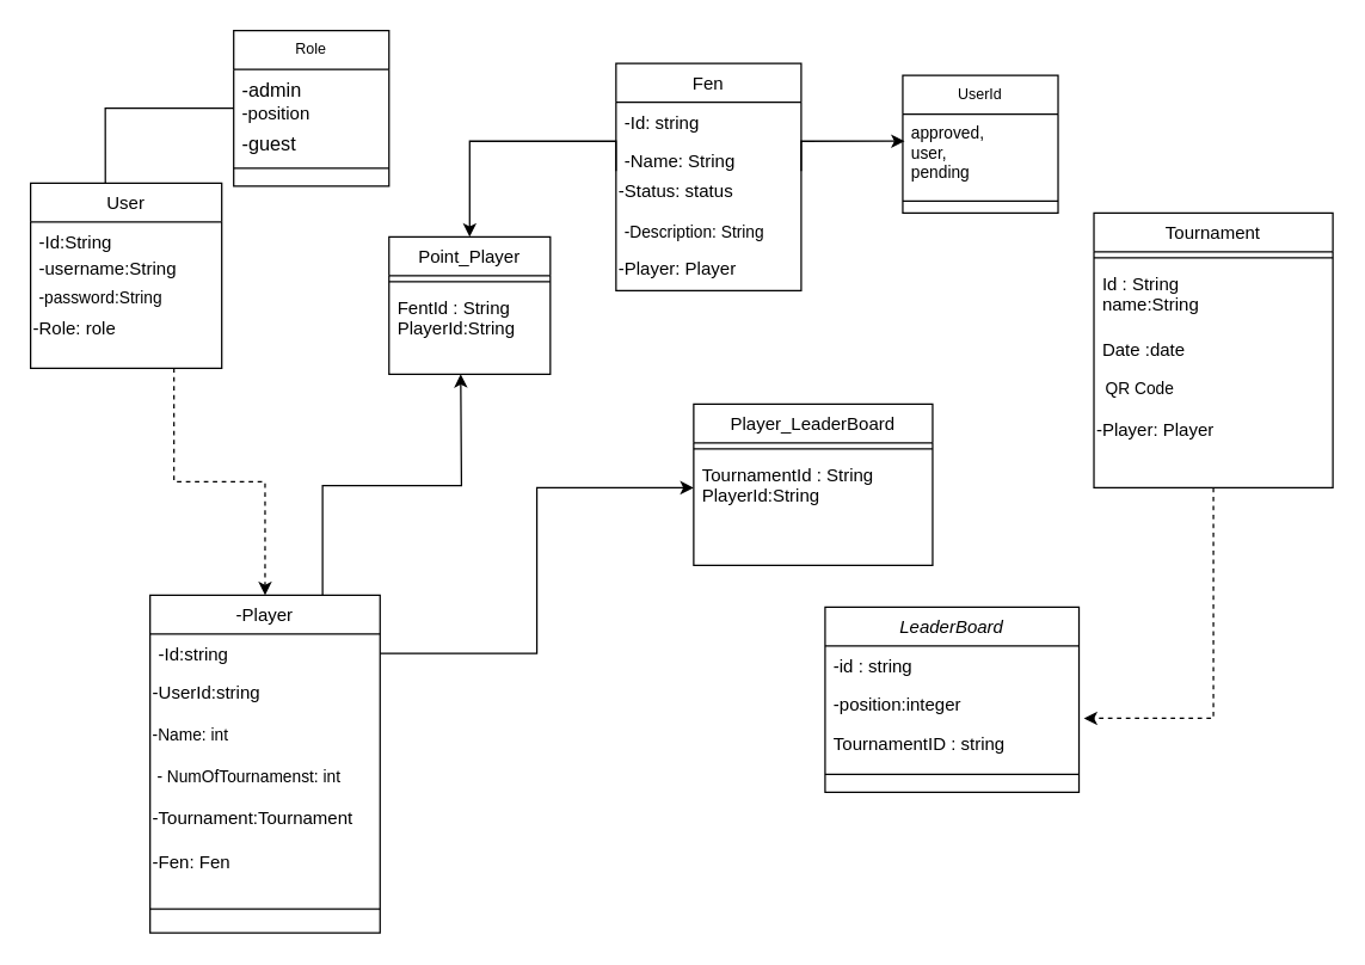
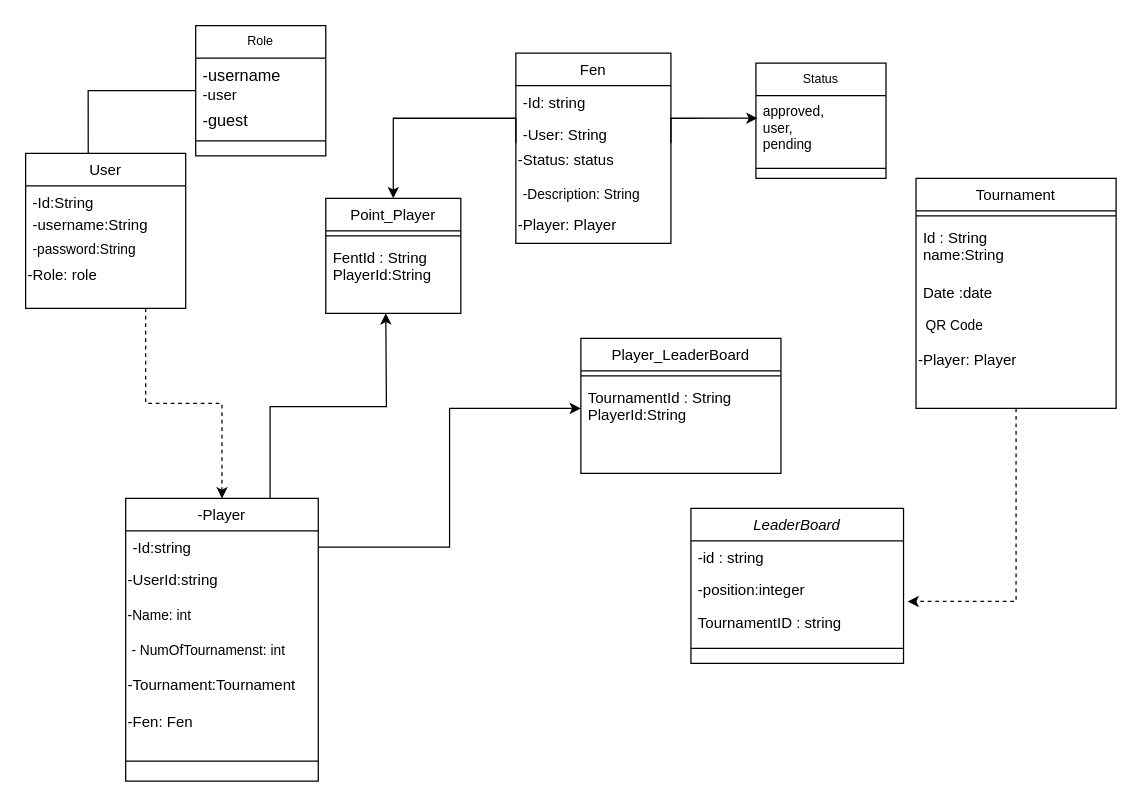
  <mxCell id="0" />
  <mxCell id="1" parent="0" />
  <mxCell id="2" value="User" style="swimlane;fontStyle=0;align=center;verticalAlign=top;childLayout=stackLayout;horizontal=1;startSize=26;horizontalStack=0;resizeParent=1;resizeLast=0;collapsible=1;marginBottom=0;rounded=0;shadow=0;strokeWidth=1;" parent="1" vertex="1"><mxGeometry x="20" y="122" width="128" height="124" as="geometry"><mxRectangle x="130" y="380" width="160" height="26" as="alternateBounds" /></mxGeometry></mxCell>
  <mxCell id="3" value="-Id:String" style="text;align=left;verticalAlign=top;spacingLeft=4;spacingRight=4;overflow=hidden;rotatable=0;points=[[0,0.5],[1,0.5]];portConstraint=eastwest;fontSize=12;" parent="2" vertex="1"><mxGeometry y="26" width="128" height="18" as="geometry" /></mxCell>
  <mxCell id="4" value="-username:String" style="text;align=left;verticalAlign=top;spacingLeft=4;spacingRight=4;overflow=hidden;rotatable=0;points=[[0,0.5],[1,0.5]];portConstraint=eastwest;rounded=0;shadow=0;html=0;fontSize=12;" parent="2" vertex="1"><mxGeometry y="44" width="128" height="20" as="geometry" /></mxCell>
  <mxCell id="5" value="-password:String&#10;" style="text;align=left;verticalAlign=top;spacingLeft=4;spacingRight=4;overflow=hidden;rotatable=0;points=[[0,0.5],[1,0.5]];portConstraint=eastwest;fontSize=11;" parent="2" vertex="1"><mxGeometry y="64" width="128" height="20" as="geometry" /></mxCell>
  <mxCell id="6" value="-Role: role&lt;br&gt;" style="text;html=1;align=left;verticalAlign=middle;resizable=0;points=[];autosize=1;strokeColor=none;fillColor=none;" parent="2" vertex="1"><mxGeometry y="84" width="128" height="28" as="geometry" /></mxCell>
  <mxCell id="7" value="Role" style="swimlane;fontStyle=0;align=center;verticalAlign=top;childLayout=stackLayout;horizontal=1;startSize=26;horizontalStack=0;resizeParent=1;resizeLast=0;collapsible=1;marginBottom=0;rounded=0;shadow=0;strokeWidth=1;fontSize=10;" parent="1" vertex="1"><mxGeometry x="156" y="20" width="104" height="104" as="geometry"><mxRectangle x="550" y="140" width="160" height="26" as="alternateBounds" /></mxGeometry></mxCell>
- <mxCell id="8" value="-admin" style="text;align=left;verticalAlign=top;spacingLeft=4;spacingRight=4;overflow=hidden;rotatable=0;points=[[0,0.5],[1,0.5]];portConstraint=eastwest;fontSize=13;" parent="7" vertex="1"><mxGeometry y="26" width="104" height="16" as="geometry" /></mxCell>
- <mxCell id="9" value="-position" style="text;align=left;verticalAlign=top;spacingLeft=4;spacingRight=4;overflow=hidden;rotatable=0;points=[[0,0.5],[1,0.5]];portConstraint=eastwest;rounded=0;shadow=0;html=0;fontSize=12;" parent="7" vertex="1"><mxGeometry y="42" width="104" height="20" as="geometry" /></mxCell>
+ <mxCell id="8" value="-username" style="text;align=left;verticalAlign=top;spacingLeft=4;spacingRight=4;overflow=hidden;rotatable=0;points=[[0,0.5],[1,0.5]];portConstraint=eastwest;fontSize=13;" parent="7" vertex="1"><mxGeometry y="26" width="104" height="16" as="geometry" /></mxCell>
+ <mxCell id="9" value="-user" style="text;align=left;verticalAlign=top;spacingLeft=4;spacingRight=4;overflow=hidden;rotatable=0;points=[[0,0.5],[1,0.5]];portConstraint=eastwest;rounded=0;shadow=0;html=0;fontSize=12;" parent="7" vertex="1"><mxGeometry y="42" width="104" height="20" as="geometry" /></mxCell>
  <mxCell id="10" value="-guest" style="text;align=left;verticalAlign=top;spacingLeft=4;spacingRight=4;overflow=hidden;rotatable=0;points=[[0,0.5],[1,0.5]];portConstraint=eastwest;fontSize=13;" parent="7" vertex="1"><mxGeometry y="62" width="104" height="26" as="geometry" /></mxCell>
  <mxCell id="11" value="" style="line;html=1;strokeWidth=1;align=left;verticalAlign=middle;spacingTop=-1;spacingLeft=3;spacingRight=3;rotatable=0;labelPosition=right;points=[];portConstraint=eastwest;" parent="7" vertex="1"><mxGeometry y="88" width="104" height="8" as="geometry" /></mxCell>
  <mxCell id="12" style="edgeStyle=orthogonalEdgeStyle;rounded=0;orthogonalLoop=1;jettySize=auto;html=1;exitX=0.75;exitY=0;exitDx=0;exitDy=0;" parent="1" source="13" edge="1"><mxGeometry relative="1" as="geometry"><mxPoint x="308" y="250" as="targetPoint" /></mxGeometry></mxCell>
  <mxCell id="13" value="-Player" style="swimlane;fontStyle=0;align=center;verticalAlign=top;childLayout=stackLayout;horizontal=1;startSize=26;horizontalStack=0;resizeParent=1;resizeLast=0;collapsible=1;marginBottom=0;rounded=0;shadow=0;strokeWidth=1;" parent="1" vertex="1"><mxGeometry x="100" y="398" width="154" height="226" as="geometry"><mxRectangle x="130" y="380" width="160" height="26" as="alternateBounds" /></mxGeometry></mxCell>
  <mxCell id="14" value="-Id:string" style="text;align=left;verticalAlign=top;spacingLeft=4;spacingRight=4;overflow=hidden;rotatable=0;points=[[0,0.5],[1,0.5]];portConstraint=eastwest;" parent="13" vertex="1"><mxGeometry y="26" width="154" height="26" as="geometry" /></mxCell>
  <mxCell id="15" value="&lt;span style=&quot;&quot;&gt;-UserId:string&lt;/span&gt;" style="text;html=1;align=left;verticalAlign=middle;resizable=0;points=[];autosize=1;strokeColor=none;fillColor=none;" vertex="1" parent="13"><mxGeometry y="52" width="154" height="28" as="geometry" /></mxCell>
  <mxCell id="16" value="-Name: int&amp;nbsp;" style="text;html=1;align=left;verticalAlign=middle;resizable=0;points=[];autosize=1;strokeColor=none;fillColor=none;fontSize=11;" parent="13" vertex="1"><mxGeometry y="80" width="154" height="28" as="geometry" /></mxCell>
  <mxCell id="17" value="&amp;nbsp;- NumOfTournamenst: int" style="text;html=1;align=left;verticalAlign=middle;resizable=0;points=[];autosize=1;strokeColor=none;fillColor=none;fontSize=11;" parent="13" vertex="1"><mxGeometry y="108" width="154" height="28" as="geometry" /></mxCell>
  <mxCell id="18" value="-Tournament:Tournament" style="text;html=1;align=left;verticalAlign=middle;resizable=0;points=[];autosize=1;strokeColor=none;fillColor=none;" vertex="1" parent="13"><mxGeometry y="136" width="154" height="28" as="geometry" /></mxCell>
  <mxCell id="19" value="-Fen: Fen" style="text;html=1;strokeColor=none;fillColor=none;align=left;verticalAlign=middle;whiteSpace=wrap;rounded=0;" vertex="1" parent="13"><mxGeometry y="164" width="154" height="30" as="geometry" /></mxCell>
  <mxCell id="20" value="" style="line;html=1;strokeWidth=1;align=left;verticalAlign=middle;spacingTop=-1;spacingLeft=3;spacingRight=3;rotatable=0;labelPosition=right;points=[];portConstraint=eastwest;" parent="13" vertex="1"><mxGeometry y="194" width="154" height="32" as="geometry" /></mxCell>
  <mxCell id="21" value="LeaderBoard" style="swimlane;fontStyle=2;align=center;verticalAlign=top;childLayout=stackLayout;horizontal=1;startSize=26;horizontalStack=0;resizeParent=1;resizeLast=0;collapsible=1;marginBottom=0;rounded=0;shadow=0;strokeWidth=1;" parent="1" vertex="1"><mxGeometry x="552" y="406" width="170" height="124" as="geometry"><mxRectangle x="230" y="140" width="160" height="26" as="alternateBounds" /></mxGeometry></mxCell>
  <mxCell id="22" value="-id : string&#10;" style="text;align=left;verticalAlign=top;spacingLeft=4;spacingRight=4;overflow=hidden;rotatable=0;points=[[0,0.5],[1,0.5]];portConstraint=eastwest;rounded=0;shadow=0;html=0;" parent="21" vertex="1"><mxGeometry y="26" width="170" height="26" as="geometry" /></mxCell>
  <mxCell id="23" value="-position:integer" style="text;align=left;verticalAlign=top;spacingLeft=4;spacingRight=4;overflow=hidden;rotatable=0;points=[[0,0.5],[1,0.5]];portConstraint=eastwest;rounded=0;shadow=0;html=0;" parent="21" vertex="1"><mxGeometry y="52" width="170" height="26" as="geometry" /></mxCell>
  <mxCell id="24" value="TournamentID : string" style="text;align=left;verticalAlign=top;spacingLeft=4;spacingRight=4;overflow=hidden;rotatable=0;points=[[0,0.5],[1,0.5]];portConstraint=eastwest;" parent="21" vertex="1"><mxGeometry y="78" width="170" height="26" as="geometry" /></mxCell>
  <mxCell id="25" value="" style="line;html=1;strokeWidth=1;align=left;verticalAlign=middle;spacingTop=-1;spacingLeft=3;spacingRight=3;rotatable=0;labelPosition=right;points=[];portConstraint=eastwest;" parent="21" vertex="1"><mxGeometry y="104" width="170" height="16" as="geometry" /></mxCell>
  <mxCell id="26" style="edgeStyle=orthogonalEdgeStyle;rounded=0;orthogonalLoop=1;jettySize=auto;html=1;fontSize=13;exitX=0.75;exitY=1;exitDx=0;exitDy=0;dashed=1;" parent="1" source="2" target="13" edge="1"><mxGeometry relative="1" as="geometry" /></mxCell>
  <mxCell id="27" value="Fen" style="swimlane;fontStyle=0;align=center;verticalAlign=top;childLayout=stackLayout;horizontal=1;startSize=26;horizontalStack=0;resizeParent=1;resizeLast=0;collapsible=1;marginBottom=0;rounded=0;shadow=0;strokeWidth=1;" parent="1" vertex="1"><mxGeometry x="412" y="42" width="124" height="152" as="geometry"><mxRectangle x="130" y="380" width="160" height="26" as="alternateBounds" /></mxGeometry></mxCell>
  <mxCell id="28" value="-Id: string" style="text;align=left;verticalAlign=top;spacingLeft=4;spacingRight=4;overflow=hidden;rotatable=0;points=[[0,0.5],[1,0.5]];portConstraint=eastwest;fontSize=12;" parent="27" vertex="1"><mxGeometry y="26" width="124" height="26" as="geometry" /></mxCell>
- <mxCell id="29" value="-Name: String" style="text;align=left;verticalAlign=top;spacingLeft=4;spacingRight=4;overflow=hidden;rotatable=0;points=[[0,0.5],[1,0.5]];portConstraint=eastwest;rounded=0;shadow=0;html=0;fontSize=12;" parent="27" vertex="1"><mxGeometry y="52" width="124" height="20" as="geometry" /></mxCell>
+ <mxCell id="29" value="-User: String" style="text;align=left;verticalAlign=top;spacingLeft=4;spacingRight=4;overflow=hidden;rotatable=0;points=[[0,0.5],[1,0.5]];portConstraint=eastwest;rounded=0;shadow=0;html=0;fontSize=12;" parent="27" vertex="1"><mxGeometry y="52" width="124" height="20" as="geometry" /></mxCell>
  <mxCell id="30" value="-Status: status" style="text;html=1;strokeColor=none;fillColor=none;align=left;verticalAlign=middle;whiteSpace=wrap;rounded=0;fontSize=12;" parent="27" vertex="1"><mxGeometry y="72" width="124" height="28" as="geometry" /></mxCell>
  <mxCell id="31" value="-Description: String" style="text;align=left;verticalAlign=top;spacingLeft=4;spacingRight=4;overflow=hidden;rotatable=0;points=[[0,0.5],[1,0.5]];portConstraint=eastwest;fontSize=11;" parent="27" vertex="1"><mxGeometry y="100" width="124" height="24" as="geometry" /></mxCell>
  <mxCell id="32" value="-Player: Player" style="text;html=1;align=left;verticalAlign=middle;resizable=0;points=[];autosize=1;strokeColor=none;fillColor=none;" vertex="1" parent="27"><mxGeometry y="124" width="124" height="28" as="geometry" /></mxCell>
- <mxCell id="33" value="UserId" style="swimlane;fontStyle=0;align=center;verticalAlign=top;childLayout=stackLayout;horizontal=1;startSize=26;horizontalStack=0;resizeParent=1;resizeLast=0;collapsible=1;marginBottom=0;rounded=0;shadow=0;strokeWidth=1;fontSize=10;" parent="1" vertex="1"><mxGeometry x="604" y="50" width="104" height="92" as="geometry"><mxRectangle x="550" y="140" width="160" height="26" as="alternateBounds" /></mxGeometry></mxCell>
+ <mxCell id="33" value="Status" style="swimlane;fontStyle=0;align=center;verticalAlign=top;childLayout=stackLayout;horizontal=1;startSize=26;horizontalStack=0;resizeParent=1;resizeLast=0;collapsible=1;marginBottom=0;rounded=0;shadow=0;strokeWidth=1;fontSize=10;" parent="1" vertex="1"><mxGeometry x="604" y="50" width="104" height="92" as="geometry"><mxRectangle x="550" y="140" width="160" height="26" as="alternateBounds" /></mxGeometry></mxCell>
  <mxCell id="34" value="approved, &#10;user, &#10;pending" style="text;align=left;verticalAlign=top;spacingLeft=4;spacingRight=4;overflow=hidden;rotatable=0;points=[[0,0.5],[1,0.5]];portConstraint=eastwest;rounded=0;shadow=0;html=0;fontSize=11;" parent="33" vertex="1"><mxGeometry y="26" width="104" height="54" as="geometry" /></mxCell>
  <mxCell id="35" value="" style="line;html=1;strokeWidth=1;align=left;verticalAlign=middle;spacingTop=-1;spacingLeft=3;spacingRight=3;rotatable=0;labelPosition=right;points=[];portConstraint=eastwest;" parent="33" vertex="1"><mxGeometry y="80" width="104" height="8" as="geometry" /></mxCell>
  <mxCell id="36" style="edgeStyle=orthogonalEdgeStyle;rounded=0;orthogonalLoop=1;jettySize=auto;html=1;exitX=0.5;exitY=1;exitDx=0;exitDy=0;entryX=1.019;entryY=-0.138;entryDx=0;entryDy=0;entryPerimeter=0;dashed=1;" edge="1" parent="1" source="37" target="24"><mxGeometry relative="1" as="geometry" /></mxCell>
  <mxCell id="37" value="Tournament" style="swimlane;fontStyle=0;align=center;verticalAlign=top;childLayout=stackLayout;horizontal=1;startSize=26;horizontalStack=0;resizeParent=1;resizeLast=0;collapsible=1;marginBottom=0;rounded=0;shadow=0;strokeWidth=1;" parent="1" vertex="1"><mxGeometry x="732" y="142" width="160" height="184" as="geometry"><mxRectangle x="340" y="380" width="170" height="26" as="alternateBounds" /></mxGeometry></mxCell>
  <mxCell id="38" value="" style="line;html=1;strokeWidth=1;align=left;verticalAlign=middle;spacingTop=-1;spacingLeft=3;spacingRight=3;rotatable=0;labelPosition=right;points=[];portConstraint=eastwest;" parent="37" vertex="1"><mxGeometry y="26" width="160" height="8" as="geometry" /></mxCell>
  <mxCell id="39" value="Id : String&#10;name:String" style="text;align=left;verticalAlign=top;spacingLeft=4;spacingRight=4;overflow=hidden;rotatable=0;points=[[0,0.5],[1,0.5]];portConstraint=eastwest;" parent="37" vertex="1"><mxGeometry y="34" width="160" height="44" as="geometry" /></mxCell>
  <mxCell id="40" value="Date :date" style="text;align=left;verticalAlign=top;spacingLeft=4;spacingRight=4;overflow=hidden;rotatable=0;points=[[0,0.5],[1,0.5]];portConstraint=eastwest;" parent="37" vertex="1"><mxGeometry y="78" width="160" height="26" as="geometry" /></mxCell>
  <mxCell id="41" value="&amp;nbsp; QR Code" style="text;html=1;align=left;verticalAlign=middle;resizable=0;points=[];autosize=1;strokeColor=none;fillColor=none;fontSize=11;" parent="37" vertex="1"><mxGeometry y="104" width="160" height="28" as="geometry" /></mxCell>
  <mxCell id="42" value="-Player: Player" style="text;html=1;strokeColor=none;fillColor=none;align=left;verticalAlign=middle;whiteSpace=wrap;rounded=0;" vertex="1" parent="37"><mxGeometry y="132" width="160" height="28" as="geometry" /></mxCell>
  <mxCell id="43" value="Player_LeaderBoard&#10;" style="swimlane;fontStyle=0;align=center;verticalAlign=top;childLayout=stackLayout;horizontal=1;startSize=26;horizontalStack=0;resizeParent=1;resizeLast=0;collapsible=1;marginBottom=0;rounded=0;shadow=0;strokeWidth=1;" parent="1" vertex="1"><mxGeometry x="464" y="270" width="160" height="108" as="geometry"><mxRectangle x="340" y="380" width="170" height="26" as="alternateBounds" /></mxGeometry></mxCell>
  <mxCell id="44" value="" style="line;html=1;strokeWidth=1;align=left;verticalAlign=middle;spacingTop=-1;spacingLeft=3;spacingRight=3;rotatable=0;labelPosition=right;points=[];portConstraint=eastwest;" parent="43" vertex="1"><mxGeometry y="26" width="160" height="8" as="geometry" /></mxCell>
  <mxCell id="45" value="TournamentId : String&#10;PlayerId:String" style="text;align=left;verticalAlign=top;spacingLeft=4;spacingRight=4;overflow=hidden;rotatable=0;points=[[0,0.5],[1,0.5]];portConstraint=eastwest;" parent="43" vertex="1"><mxGeometry y="34" width="160" height="44" as="geometry" /></mxCell>
  <mxCell id="46" style="edgeStyle=orthogonalEdgeStyle;rounded=0;orthogonalLoop=1;jettySize=auto;html=1;" parent="1" source="14" target="45" edge="1"><mxGeometry relative="1" as="geometry" /></mxCell>
  <mxCell id="47" value="Point_Player" style="swimlane;fontStyle=0;align=center;verticalAlign=top;childLayout=stackLayout;horizontal=1;startSize=26;horizontalStack=0;resizeParent=1;resizeLast=0;collapsible=1;marginBottom=0;rounded=0;shadow=0;strokeWidth=1;" parent="1" vertex="1"><mxGeometry x="260" y="158" width="108" height="92" as="geometry"><mxRectangle x="340" y="380" width="170" height="26" as="alternateBounds" /></mxGeometry></mxCell>
  <mxCell id="48" value="" style="line;html=1;strokeWidth=1;align=left;verticalAlign=middle;spacingTop=-1;spacingLeft=3;spacingRight=3;rotatable=0;labelPosition=right;points=[];portConstraint=eastwest;" parent="47" vertex="1"><mxGeometry y="26" width="108" height="8" as="geometry" /></mxCell>
  <mxCell id="49" value="FentId : String&#10;PlayerId:String" style="text;align=left;verticalAlign=top;spacingLeft=4;spacingRight=4;overflow=hidden;rotatable=0;points=[[0,0.5],[1,0.5]];portConstraint=eastwest;" parent="47" vertex="1"><mxGeometry y="34" width="108" height="44" as="geometry" /></mxCell>
  <mxCell id="50" style="edgeStyle=orthogonalEdgeStyle;rounded=0;orthogonalLoop=1;jettySize=auto;html=1;exitX=0;exitY=0.5;exitDx=0;exitDy=0;entryX=0.391;entryY=0.005;entryDx=0;entryDy=0;entryPerimeter=0;endArrow=none;" edge="1" parent="1" source="9" target="2"><mxGeometry relative="1" as="geometry" /></mxCell>
  <mxCell id="51" style="edgeStyle=orthogonalEdgeStyle;rounded=0;orthogonalLoop=1;jettySize=auto;html=1;exitX=1;exitY=0;exitDx=0;exitDy=0;entryX=0.012;entryY=0.333;entryDx=0;entryDy=0;entryPerimeter=0;" edge="1" parent="1" source="30" target="34"><mxGeometry relative="1" as="geometry" /></mxCell>
  <mxCell id="52" style="edgeStyle=orthogonalEdgeStyle;rounded=0;orthogonalLoop=1;jettySize=auto;html=1;exitX=0;exitY=0;exitDx=0;exitDy=0;entryX=0.5;entryY=0;entryDx=0;entryDy=0;" edge="1" parent="1" source="30" target="47"><mxGeometry relative="1" as="geometry" /></mxCell>
